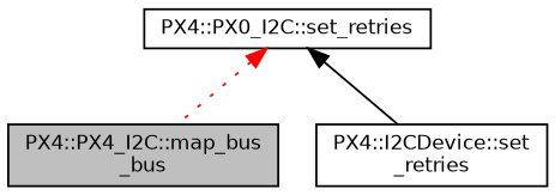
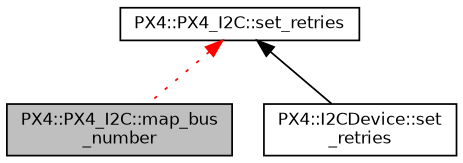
  digraph {
    rankdir=TB
    node [color=black fillcolor=white fontname=Helvetica fontsize=10 shape=record style=filled]
    edge [dir=back fontname=Helvetica fontsize=10 labelfontname=Helvetica labelfontsize=10]
-   n1 [fillcolor=grey75 fontcolor=black height=0.2 label="PX4::PX4_I2C::map_bus\l_bus" width=0.4]
-   n2 [height=0.2 label="PX4::PX0_I2C::set_retries" width=0.4]
+   n1 [fillcolor=grey75 fontcolor=black height=0.2 label="PX4::PX4_I2C::map_bus\l_number" width=0.4]
+   n2 [height=0.2 label="PX4::PX4_I2C::set_retries" width=0.4]
    n3 [height=0.2 label="PX4::I2CDevice::set\l_retries" width=0.4]
    n2 -> n1 [color=red style=dotted]
    n2 -> n3 [color=black style=solid]
  }
